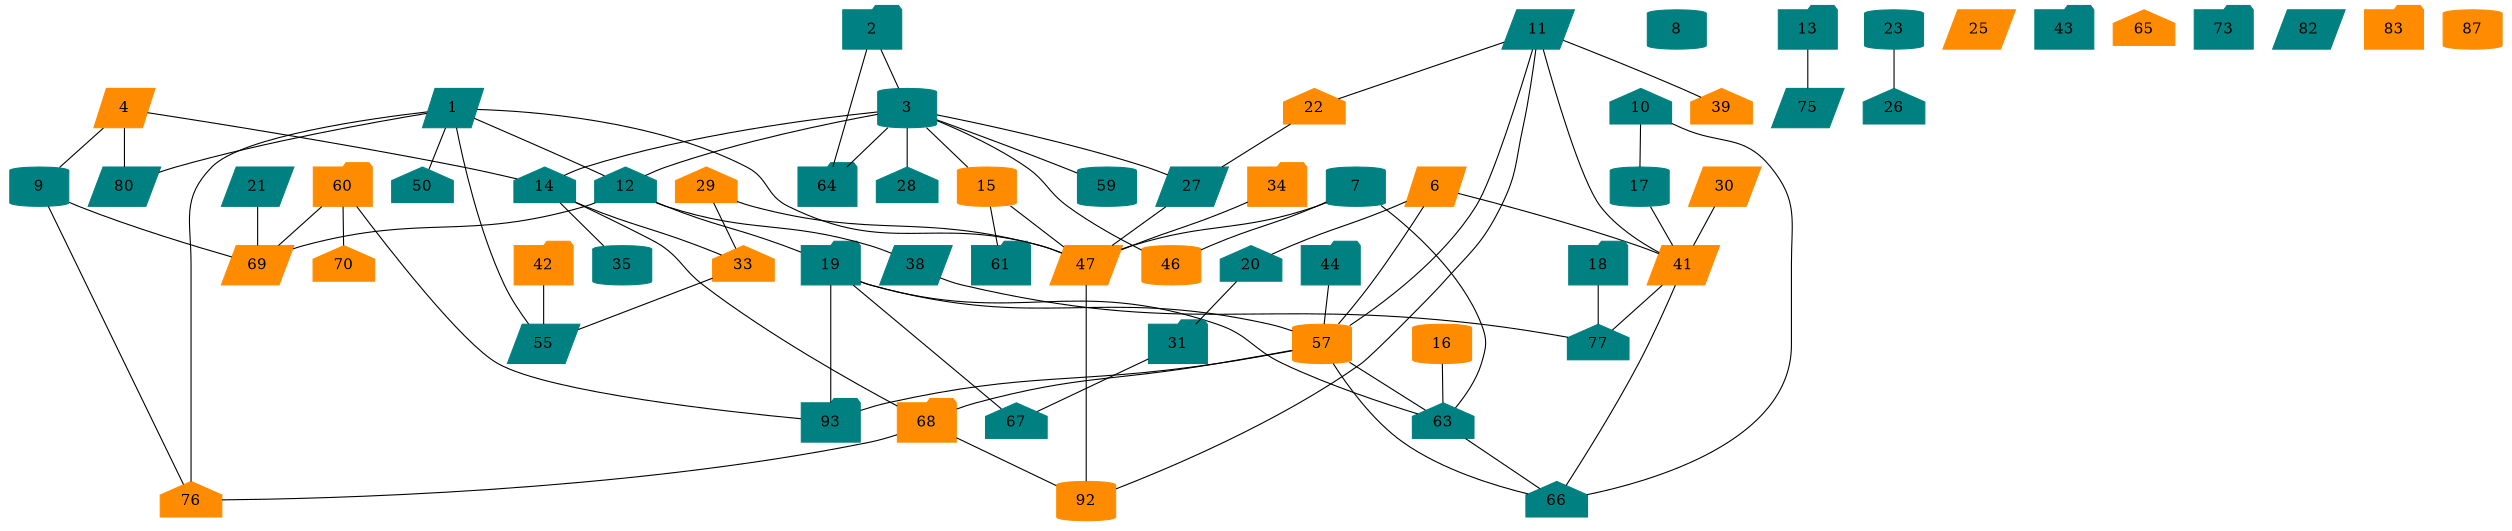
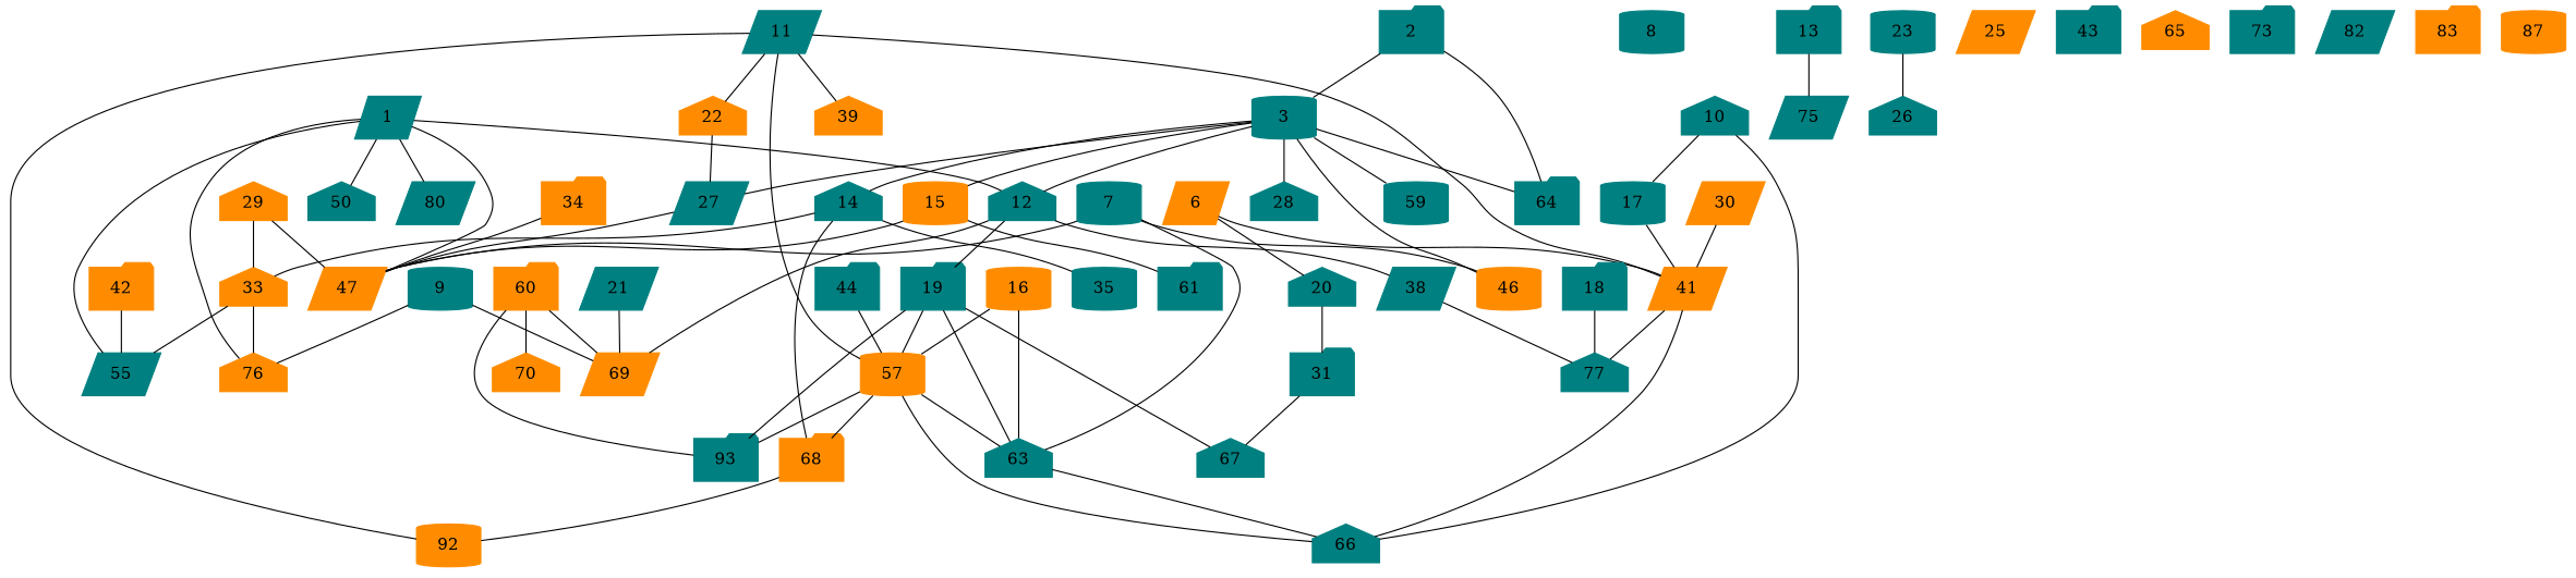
  graph {
    node [color=teal shape=house style=filled]
    1 [shape=parallelogram super="+32"]
    12 [super="+52"]
    47 [color=darkorange shape=parallelogram super="+79"]
    50
    55 [shape=parallelogram super="+95"]
    76 [color=darkorange]
    80 [shape=parallelogram super="+84"]
    69 [color=darkorange shape=parallelogram super="+72"]
    19 [shape=folder super="+37"]
    38 [shape=parallelogram]
    92 [color=darkorange shape=cylinder]
    2 [shape=folder super="+62"]
    3 [shape=cylinder super="+56"]
    64 [shape=folder]
    14 [super="+71"]
    15 [color=darkorange shape=cylinder super="+51"]
    27 [shape=parallelogram super="+91"]
    28
    46 [color=darkorange shape=cylinder]
    59 [shape=cylinder]
    33 [color=darkorange super="+53"]
    35 [shape=cylinder]
    68 [color=darkorange shape=folder]
    61 [shape=folder]
-   4 [color=darkorange shape=parallelogram super="+5"]
    9 [shape=cylinder super="+40"]
    6 [color=darkorange shape=parallelogram super="+94"]
    20 [super="+45"]
    41 [color=darkorange shape=parallelogram super="+81"]
    31 [shape=folder super="+96"]
    66 [super="+78"]
    77 [super="+88"]
    7 [shape=cylinder]
    63 [super="+89"]
    8 [shape=cylinder]
    17 [shape=cylinder]
    10
    11 [shape=parallelogram super="+48"]
    22 [color=darkorange]
    39 [color=darkorange]
    57 [color=darkorange shape=cylinder super="+58"]
    93 [shape=folder]
    67
    13 [shape=folder super="+86"]
    75 [shape=parallelogram]
    70 [color=darkorange super="+90"]
    16 [color=darkorange shape=cylinder super="+24"]
    18 [shape=folder]
    21 [shape=parallelogram]
    23 [shape=cylinder super="+36"]
    26
    25 [color=darkorange shape=parallelogram]
    29 [color=darkorange]
    30 [color=darkorange shape=parallelogram super="+74"]
    34 [color=darkorange shape=folder]
    42 [color=darkorange shape=folder]
    43 [shape=folder]
    44 [shape=folder]
    60 [color=darkorange shape=folder super="+85"]
    65 [color=darkorange]
    73 [shape=folder]
    82 [shape=parallelogram]
    83 [color=darkorange shape=folder]
    87 [color=darkorange shape=cylinder]
    1 -- 12
    1 -- 47
    1 -- 50
    1 -- 55
    1 -- 76
    1 -- 80
    12 -- 69
    12 -- 19
    12 -- 38
-   47 -- 92
    19 -- 63
    19 -- 57
    19 -- 93
    19 -- 67
    38 -- 77
    2 -- 3
    2 -- 64
    3 -- 12
    3 -- 64
    3 -- 14
    3 -- 15
    3 -- 27
    3 -- 28
    3 -- 46
    3 -- 59
    14 -- 33
    14 -- 35
    14 -- 68
    15 -- 47
    15 -- 61
    27 -- 47
    33 -- 55
-   68 -- 76
+   33 -- 76
    68 -- 92
-   4 -- 80
-   4 -- 14
-   4 -- 9
    9 -- 76
    9 -- 69
    6 -- 20
    6 -- 41
    20 -- 31
    41 -- 66
    41 -- 77
    31 -- 67
    7 -- 47
    7 -- 46
    7 -- 63
    63 -- 66
    17 -- 41
    10 -- 66
    10 -- 17
    11 -- 92
    11 -- 41
    11 -- 22
    11 -- 39
    11 -- 57
    22 -- 27
    57 -- 68
    57 -- 66
    57 -- 63
    57 -- 93
    13 -- 75
    16 -- 63
-   6 -- 57
+   16 -- 57
    18 -- 77
    21 -- 69
    23 -- 26
    29 -- 47
    29 -- 33
    30 -- 41
    34 -- 47
    42 -- 55
    44 -- 57
    60 -- 69
    60 -- 93
    60 -- 70
  }
